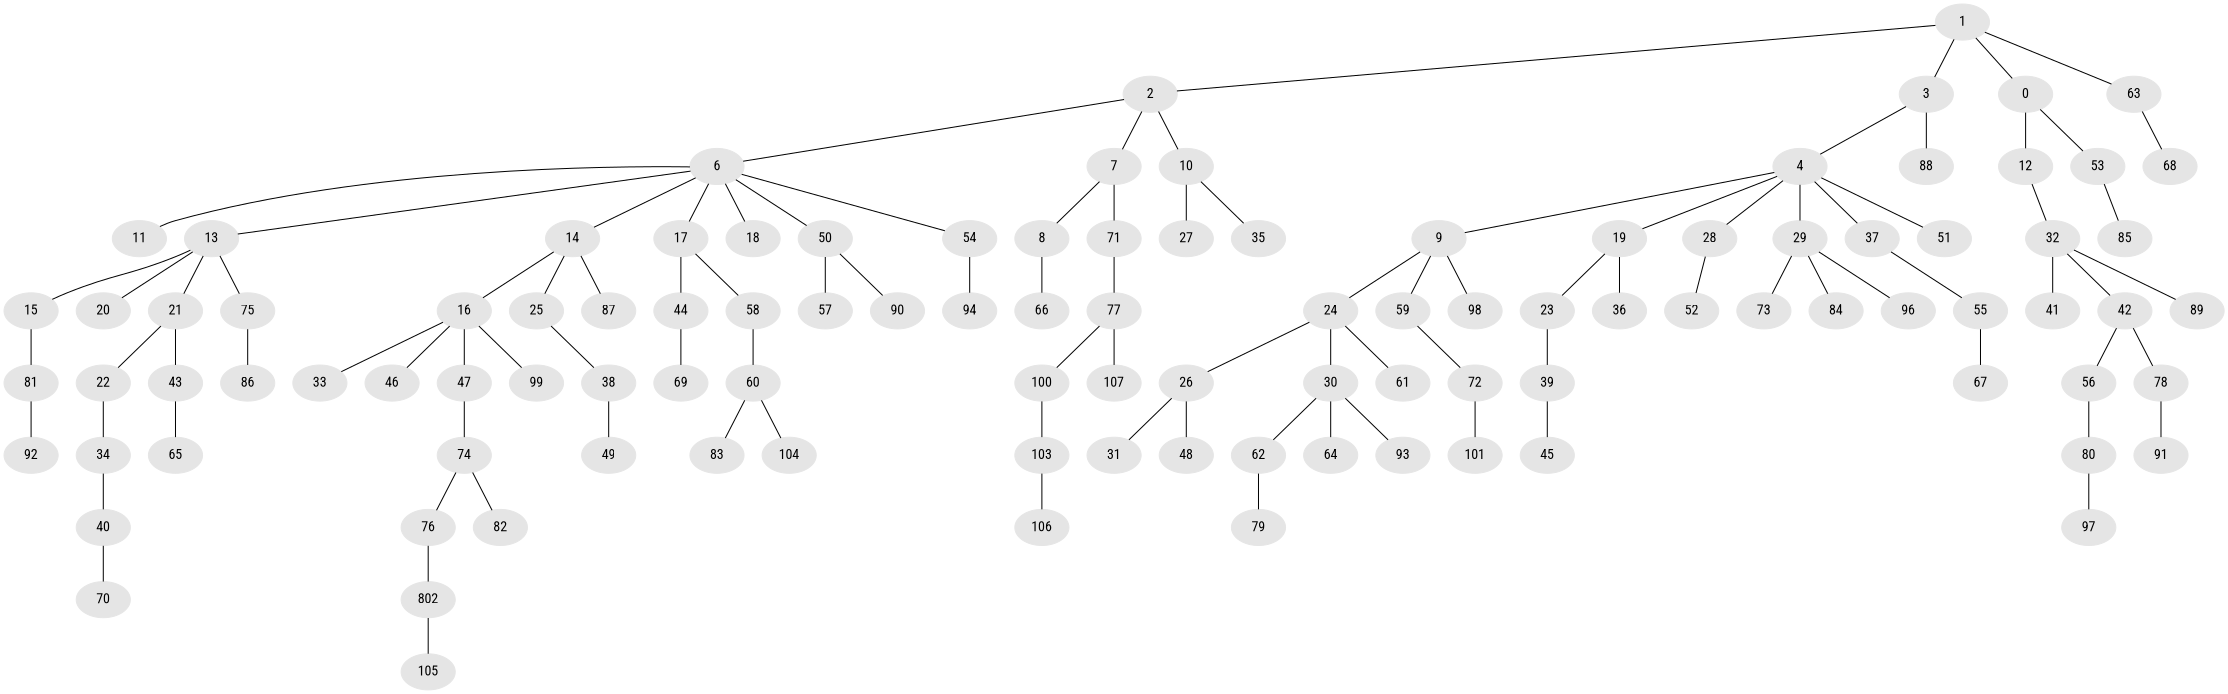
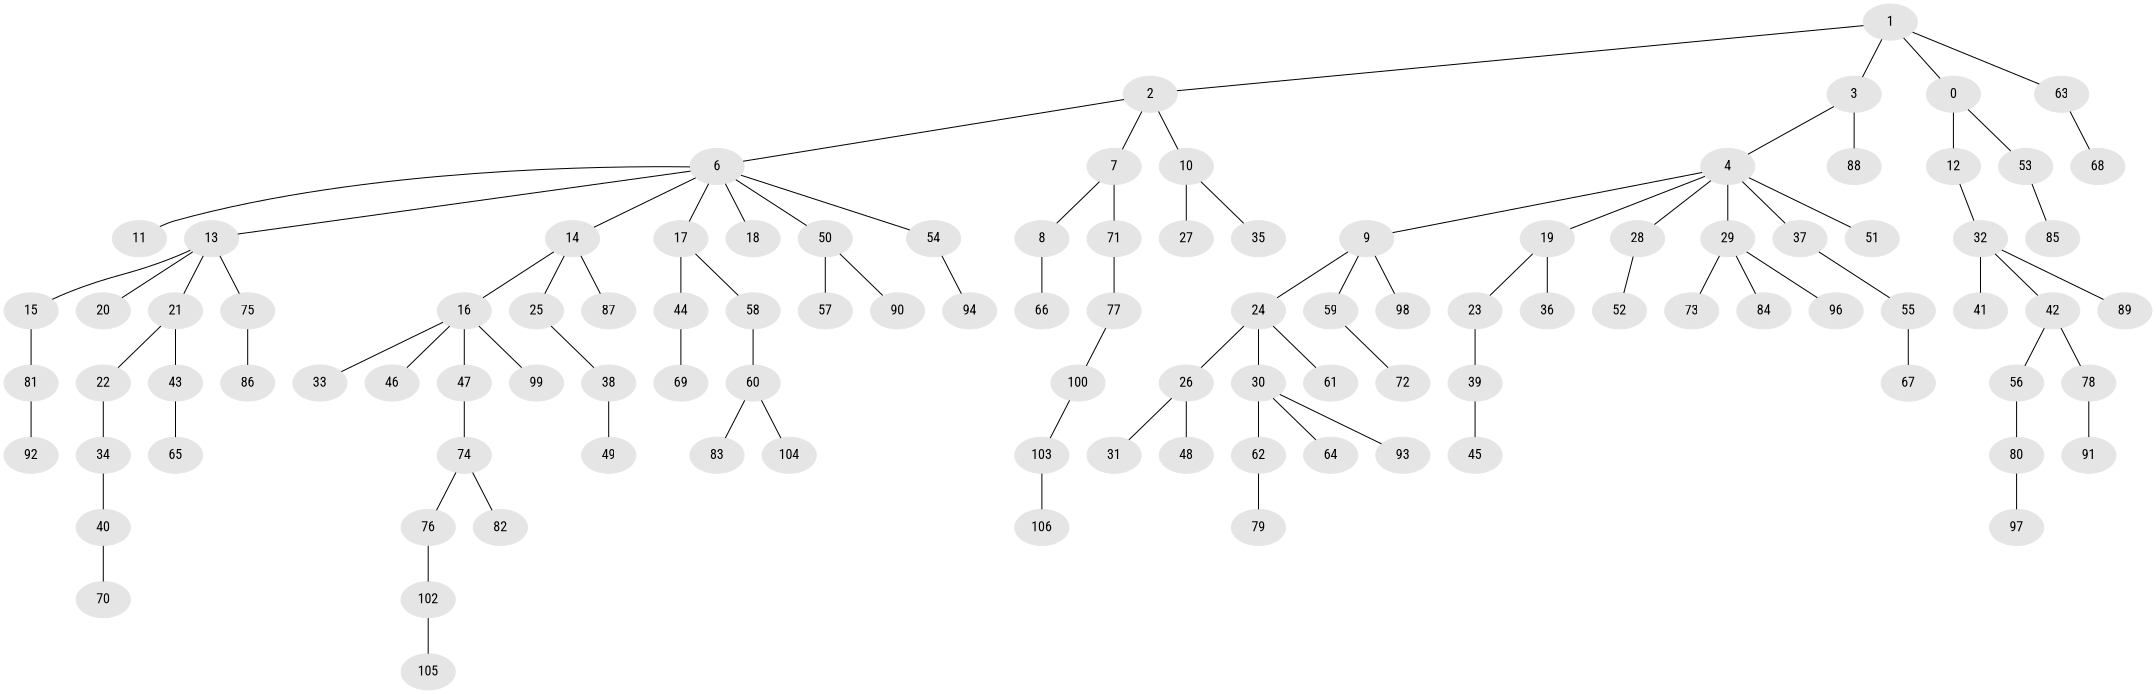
  graph {
    fontname="Roboto Condensed"
    node [color=gray90 fontname="Roboto Condensed" style=filled]
    edge [fontname="Roboto Condensed"]
    1
    2
    3
    n4 [label=0]
    63
    6
    7
    10
    4
    88
    12
    53
    68
    11
    13
    14
    17
    18
    50
    54
    8
    71
    27
    35
    9
    19
    28
    29
    37
    51
    24
    59
    98
    23
    36
    52
    73
    84
    96
    55
    32
    85
    15
    20
    21
    75
    16
    25
    87
    44
    58
    57
    90
    94
    66
    77
    26
    30
    61
    72
    41
    42
    89
    81
    22
    43
    86
    33
    46
    47
    99
    38
    92
    74
    69
    60
    39
    34
    65
    40
    45
    31
    48
    62
    64
    93
    49
    79
    56
    78
    70
    67
    80
    91
    76
    82
    97
    83
    104
-   101
    100
-   107
-   102 [label=802]
+   102
    105
    103
    106
    1 -- 2
    1 -- 3
    1 -- n4
    1 -- 63
    2 -- 6
    2 -- 7
    2 -- 10
    3 -- 4
    3 -- 88
    n4 -- 12
    n4 -- 53
    63 -- 68
    6 -- 11
    6 -- 13
    6 -- 14
    6 -- 17
    6 -- 18
    6 -- 50
    6 -- 54
    7 -- 8
    7 -- 71
    10 -- 27
    10 -- 35
    4 -- 9
    4 -- 19
    4 -- 28
    4 -- 29
    4 -- 37
    4 -- 51
    12 -- 32
    53 -- 85
    13 -- 15
    13 -- 20
    13 -- 21
    13 -- 75
    14 -- 16
    14 -- 25
    14 -- 87
    17 -- 44
    17 -- 58
    50 -- 57
    50 -- 90
    54 -- 94
    8 -- 66
    71 -- 77
    9 -- 24
    9 -- 59
    9 -- 98
    19 -- 23
    19 -- 36
    28 -- 52
    29 -- 73
    29 -- 84
    29 -- 96
    37 -- 55
    24 -- 26
    24 -- 30
    24 -- 61
    59 -- 72
    23 -- 39
    55 -- 67
    32 -- 41
    32 -- 42
    32 -- 89
    15 -- 81
    21 -- 22
    21 -- 43
    75 -- 86
    16 -- 33
    16 -- 46
    16 -- 47
    16 -- 99
    25 -- 38
    44 -- 69
    58 -- 60
    77 -- 100
-   77 -- 107
    26 -- 31
    26 -- 48
    30 -- 62
    30 -- 64
    30 -- 93
-   72 -- 101
    42 -- 56
    42 -- 78
    81 -- 92
    22 -- 34
    43 -- 65
    47 -- 74
    38 -- 49
    74 -- 76
    74 -- 82
    60 -- 83
    60 -- 104
    39 -- 45
    34 -- 40
    40 -- 70
    62 -- 79
    56 -- 80
    78 -- 91
    80 -- 97
    76 -- 102
    100 -- 103
    102 -- 105
    103 -- 106
  }
